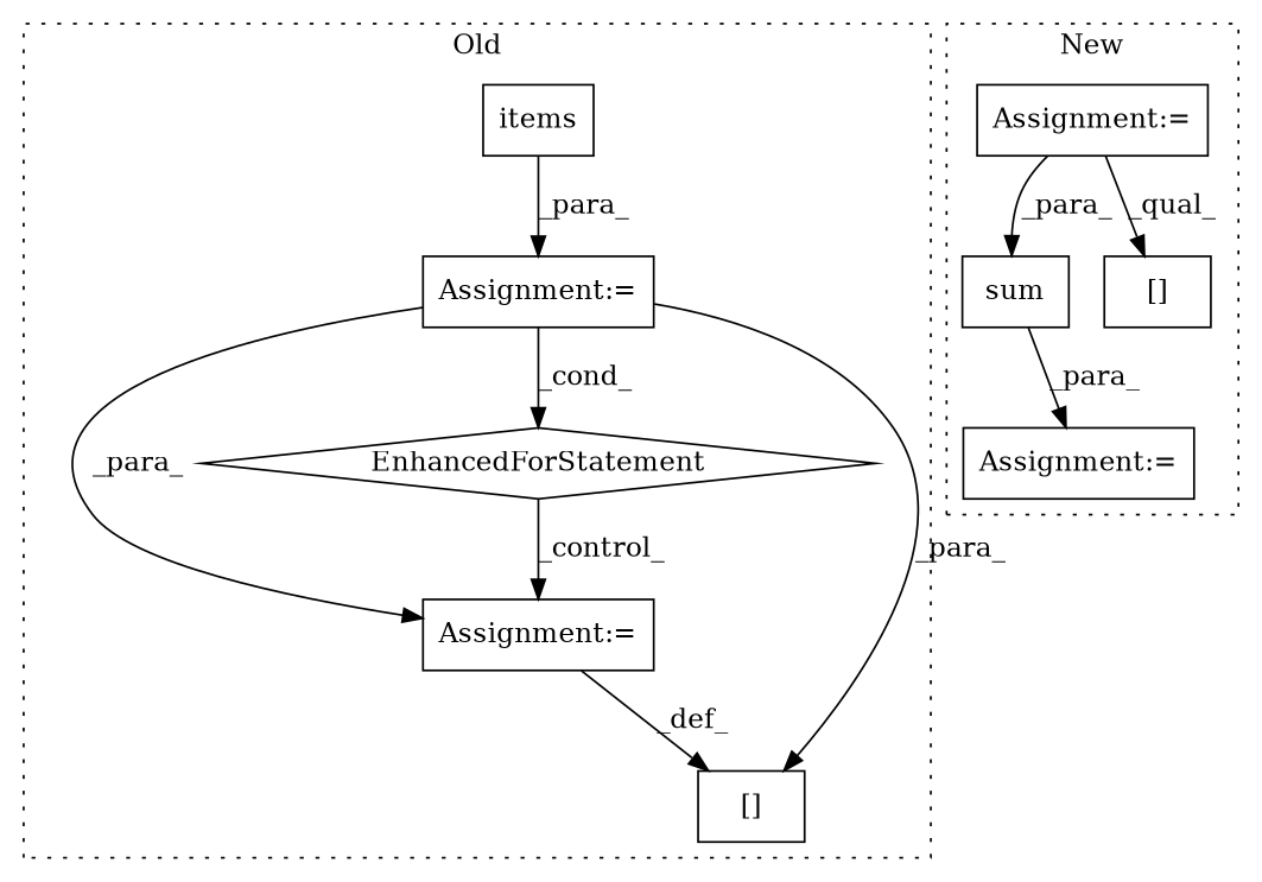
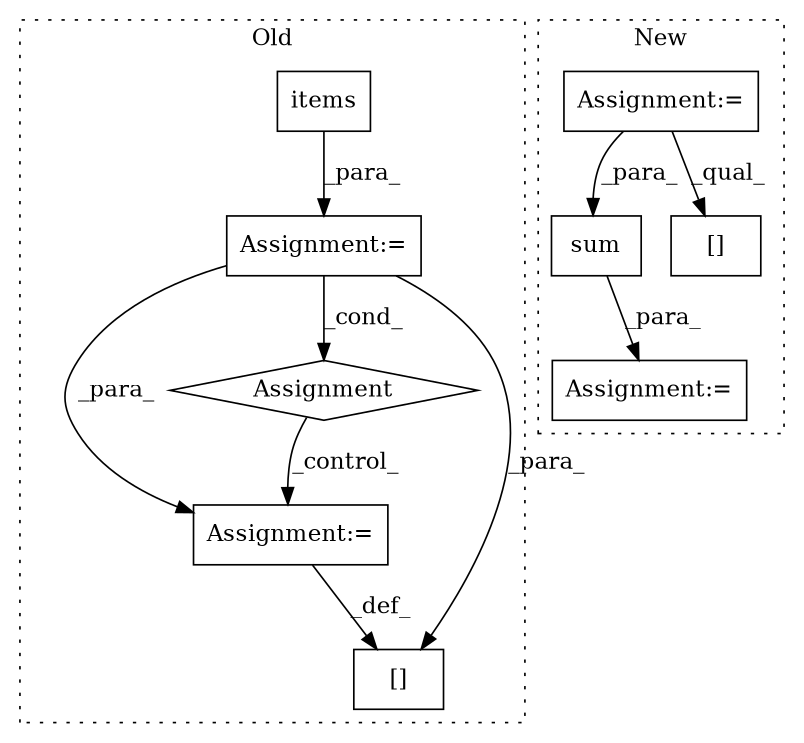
  digraph {
    node [a=7 l="75,2" s="6648,6746" shape=box]
    n1 [a=32 l=7 label=items s=6739]
    n2 [label="Assignment:="]
    n3 [l=2 label="Assignment:=" s=6872]
-   n4 [a=70 label=EnhancedForStatement shape=diamond]
+   n4 [a=70 label=Assignment shape=diamond]
    n5 [a=2 l="14,1" label="[]" s="6856,6871"]
    n6 [a=32 l="19,-5" label=sum s="6879,7009"]
    n7 [l=1 label="Assignment:=" s=6877]
    n8 [l=22 label="Assignment:=" s=6979]
    n9 [a=2 l="4,1" label="[]" s="6898,6908"]
    subgraph cluster_1 {
      label=Old
      style=dotted
      n1
      n2
      n3
      n4
      n5
    }
    subgraph cluster_2 {
      label=New
      style=dotted
      n6
      n7
      n8
      n9
    }
    n1 -> n2 [label=_para_]
    n2 -> n3 [label=_para_]
    n2 -> n4 [label=_cond_]
    n2 -> n5 [label=_para_]
    n3 -> n5 [label=_def_]
    n4 -> n3 [label=_control_]
    n6 -> n7 [label=_para_]
    n8 -> n6 [label=_para_]
    n8 -> n9 [label=_qual_]
  }
